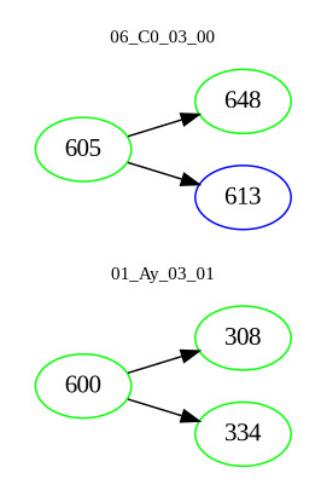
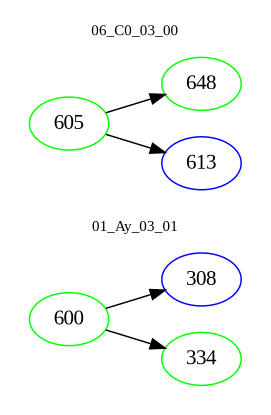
  digraph {
    fontname="Liberation Serif"
    rankdir=LR
    node [color=green fontname="Liberation Serif"]
    edge [color=black fontname="Liberation Serif"]
    n1 [label=600]
    n2 [label=334]
-   n3 [label=308]
+   n3 [color=blue label=308]
    n4 [label=605]
    n5 [color=blue label=613]
    n6 [label=648]
    subgraph cluster_1 {
      color=white
      fontsize=10
      label="01_Ay_03_01"
      n1
      n2
      n3
    }
    subgraph cluster_2 {
      color=white
      fontsize=10
      label="06_C0_03_00"
      n4
      n5
      n6
    }
    n1 -> n2
    n1 -> n3
    n4 -> n5
    n4 -> n6
  }
